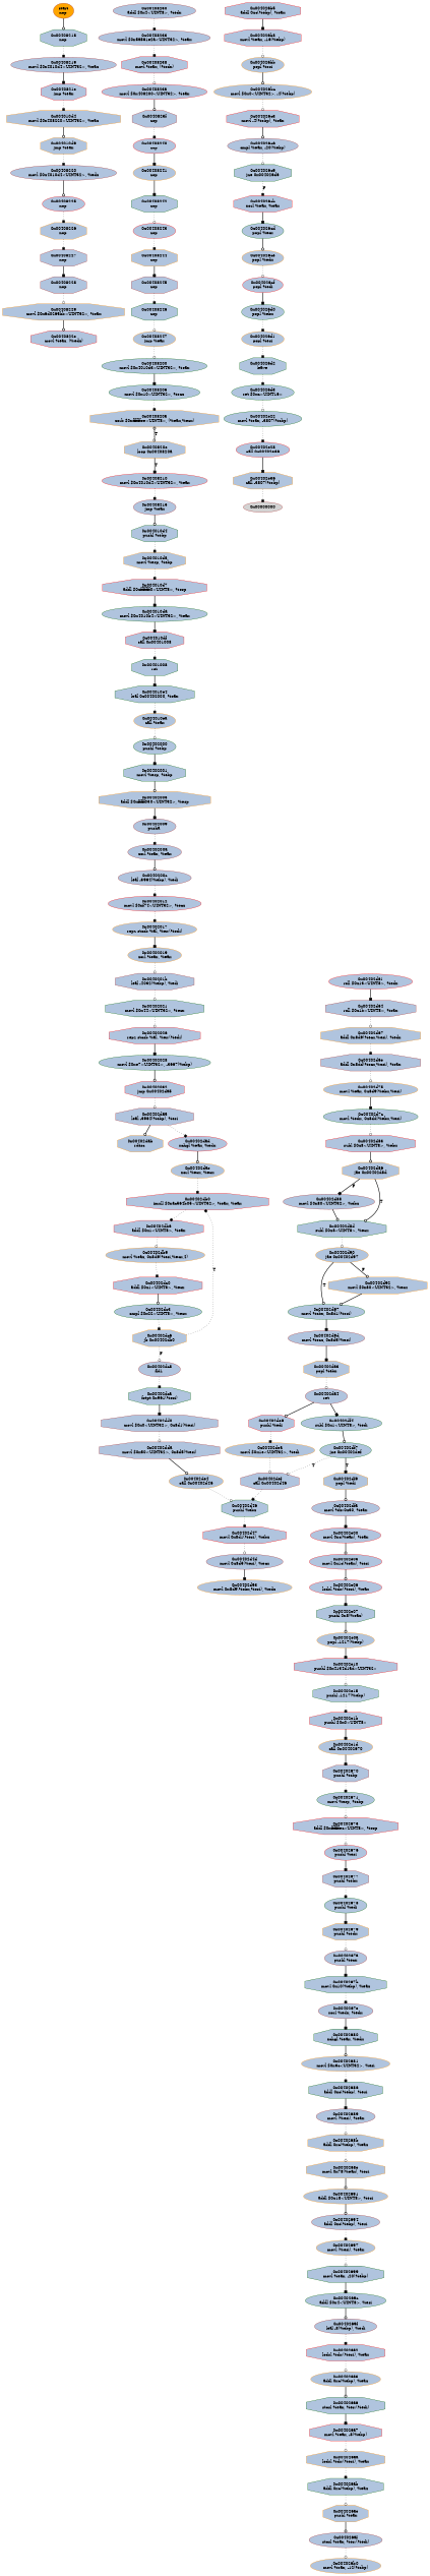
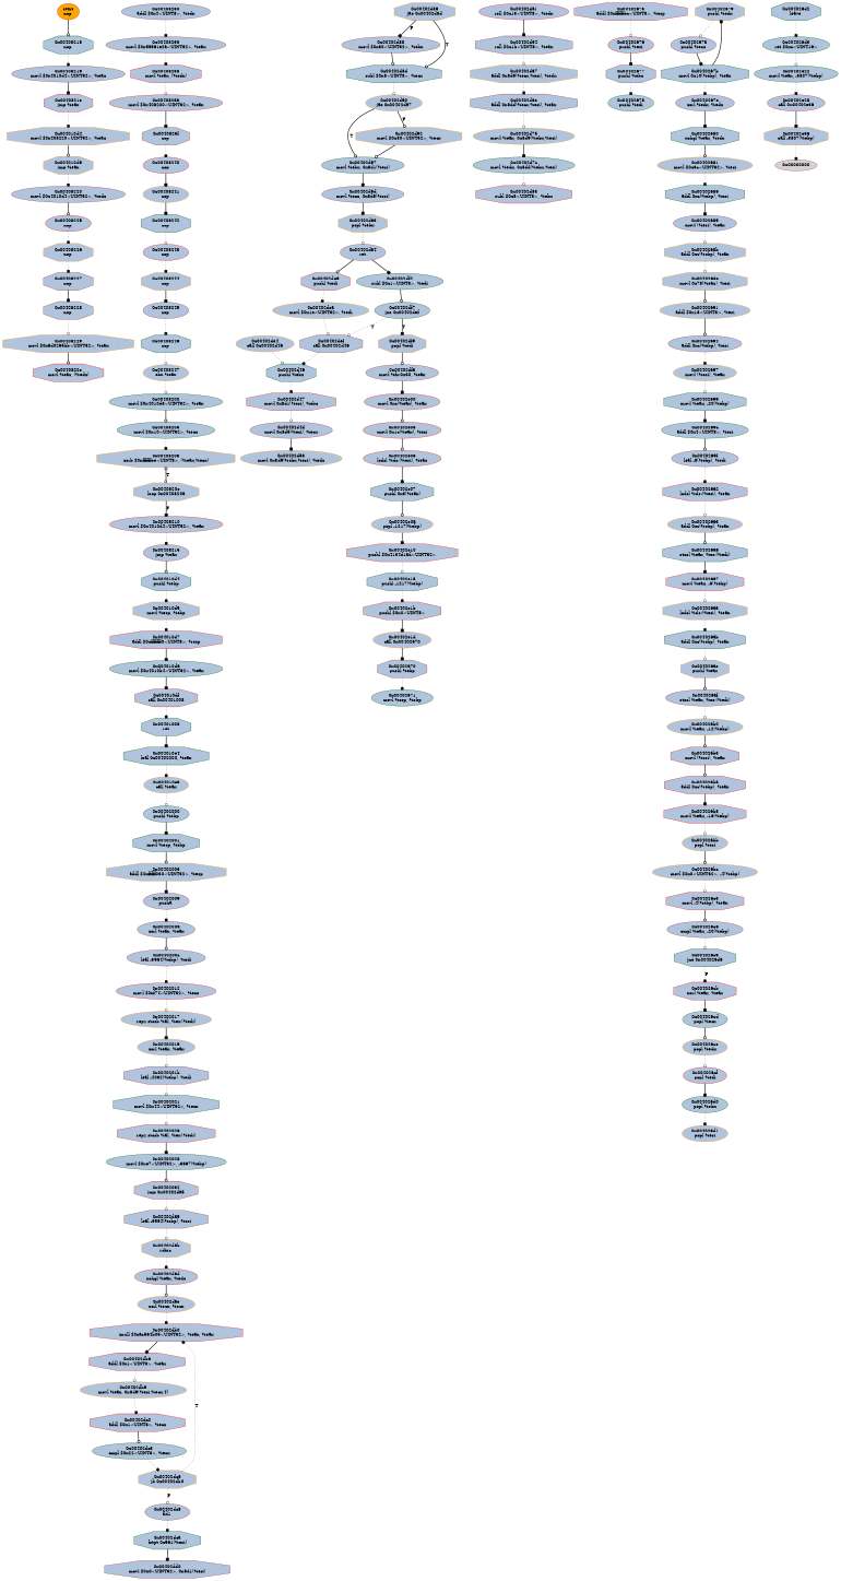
  digraph {
    node [color=darkorange fillcolor=lightsteelblue shape=ellipse style=filled]
    edge [arrowhead=box color="#000000" style=dotted]
    n1 [color=brown fillcolor=orange label="start\nnop "]
    n2 [color=darkgreen label="0x00408218\nnop " shape=octagon]
    n3 [color=brown label="0x00408219\nmovl $0x4010d4<UINT32>, %eax"]
    n4 [color=red label="0x0040821e\njmp %eax" shape=octagon]
    n5 [label="0x004010d4\nmovl $0x408220<UINT32>, %eax" shape=octagon]
    n6 [label="0x004010d9\njmp %eax" shape=octagon]
    n7 [color=brown label="0x00408220\nmovl $0x4010d4<UINT32>, %edx"]
    n8 [color=red label="0x00408225\nnop "]
    n9 [label="0x00408226\nnop " shape=octagon]
    n10 [color=brown label="0x00408227\nnop " shape=octagon]
    n11 [color=brown label="0x00408228\nnop " shape=octagon]
    n12 [label="0x00408229\nmovl $0x6d0265bb<UINT32>, %eax" shape=octagon]
    n13 [color=red label="0x0040822e\nmovl %eax, (%edx)" shape=octagon]
    n14 [color=brown label="0x00408230\naddl $0x4<UINT8>, %edx"]
    n15 [color=brown label="0x00408233\nmovl $0x5a561e2a<UINT32>, %eax"]
    n16 [color=red label="0x00408238\nmovl %eax, (%edx)" shape=octagon]
    n17 [color=red label="0x0040823a\nmovl $0x408200<UINT32>, %eax"]
    n18 [color=brown label="0x0040823f\nnop " shape=octagon]
    n19 [color=red label="0x00408240\nnop "]
    n20 [label="0x00408241\nnop "]
    n21 [color=darkgreen label="0x00408242\nnop " shape=octagon]
    n22 [color=red label="0x00408243\nnop "]
    n23 [label="0x00408244\nnop " shape=octagon]
-   n24 [color=brown label="0x00408245\nnop " shape=octagon]
+   n24 [color=brown label="0x00408245\nnop "]
    n25 [color=darkgreen label="0x00408246\nnop " shape=octagon]
-   n26 [label="0x00408247\njmp %eax"]
+   n26 [label="0x00408247\nebx %eax"]
    n27 [color=darkgreen label="0x00408200\nmovl $0x4010d3<UINT32>, %eax"]
    n28 [color=darkgreen label="0x00408205\nmovl $0x10<UINT32>, %ecx"]
    n29 [label="0x0040820a\nxorb $0xffffffee<UINT8>, (%eax,%ecx)" shape=octagon]
    n30 [label="0x0040820e\nloop 0x0040820a" shape=octagon]
    n31 [color=red label="0x00408210\nmovl $0x4010d4<UINT32>, %eax"]
    n32 [color=brown label="0x00408215\njmp %eax"]
    n33 [color=darkgreen label="0x004010d4\npushl %ebp" shape=octagon]
    n34 [label="0x004010d5\nmovl %esp, %ebp" shape=octagon]
    n35 [color=red label="0x004010d7\naddl $0xfffffff0<UINT8>, %esp" shape=octagon]
    n36 [color=darkgreen label="0x004010da\nmovl $0x4010b4<UINT32>, %eax"]
    n37 [color=red label="0x004010df\ncall 0x00401008" shape=octagon]
    n38 [color=darkgreen label="0x00401008\nret" shape=octagon]
    n39 [color=darkgreen label="0x004010e4\nleal 0x00402000, %eax" shape=octagon]
    n40 [label="0x004010ea\ncall %eax"]
    n41 [color=darkgreen label="0x00402000\npushl %ebp"]
    n42 [color=darkgreen label="0x00402001\nmovl %esp, %ebp" shape=octagon]
    n43 [label="0x00402003\naddl $0xfffff030<UINT32>, %esp" shape=octagon]
    n44 [color=brown label="0x00402009\npusha "]
    n45 [color=brown label="0x0040200a\nxorl %eax, %eax"]
    n46 [color=brown label="0x0040200c\nleal -3964(%ebp), %edi"]
    n47 [color=red label="0x00402012\nmovl $0xf74<UINT32>, %ecx"]
    n48 [label="0x00402017\nrepz stosb %al, %es:(%edi)"]
    n49 [label="0x00402019\nxorl %eax, %eax"]
    n50 [color=brown label="0x0040201b\nleal -4032(%ebp), %edi" shape=octagon]
    n51 [color=darkgreen label="0x00402021\nmovl $0x44<UINT32>, %ecx" shape=octagon]
    n52 [color=red label="0x00402026\nrepz stosb %al, %es:(%edi)" shape=octagon]
    n53 [color=darkgreen label="0x00402028\nmovl $0xe7<UINT32>, -3667(%ebp)"]
    n54 [color=red label="0x00402032\njmp 0x00402da5" shape=octagon]
    n55 [color=brown label="0x00402da5\nleal -3964(%ebp), %esi" shape=octagon]
    n56 [label="0x00402dab\nrdtsc " shape=octagon]
    n57 [color=red label="0x00402dad\nxchgl %eax, %edx"]
    n58 [label="0x00402dae\nxorl %ecx, %ecx"]
    n59 [color=red label="0x00402db0\nimull $0xac564b05<UINT32>, %eax, %eax" shape=octagon]
    n60 [color=red label="0x00402db6\naddl $0x1<UINT8>, %eax" shape=octagon]
    n61 [label="0x00402db9\nmovl %eax, 0x8d9(%esi,%ecx,4)"]
    n62 [color=red label="0x00402dc0\naddl $0x1<UINT8>, %ecx" shape=octagon]
    n63 [color=darkgreen label="0x00402dc3\ncmpl $0x22<UINT8>, %ecx"]
    n64 [label="0x00402dc6\njb 0x00402db0" shape=octagon]
    n65 [color=brown label="0x00402dc8\nfld1 "]
    n66 [color=darkgreen label="0x00402dca\nfstpt 0x961(%esi)" shape=octagon]
    n67 [color=brown label="0x00402dd0\nmovl $0x0<UINT32>, 0x8d1(%esi)" shape=octagon]
-   n68 [color=brown label="0x00402dda\nmovl $0x50<UINT32>, 0x8d5(%esi)" shape=octagon]
    n69 [label="0x00402de4\ncall 0x00402d46"]
    n70 [color=darkgreen label="0x00402d46\npushl %ebx" shape=octagon]
    n71 [color=red label="0x00402d47\nmovl 0x8d1(%esi), %ebx" shape=octagon]
    n72 [color=brown label="0x00402d4d\nmovl 0x8d5(%esi), %ecx"]
    n73 [label="0x00402d53\nmovl 0x8d9(%ebx,%esi), %edx"]
    n74 [color=red label="0x00402d61\nroll $0x13<UINT8>, %edx"]
    n75 [color=brown label="0x00402d64\nroll $0x1b<UINT8>, %eax" shape=octagon]
    n76 [label="0x00402d67\naddl 0x8d9(%ecx,%esi), %edx" shape=octagon]
    n77 [color=brown label="0x00402d6e\naddl 0x8dd(%ecx,%esi), %eax" shape=octagon]
    n78 [label="0x00402d75\nmovl %eax, 0x8d9(%ebx,%esi)"]
    n79 [color=darkgreen label="0x00402d7c\nmovl %edx, 0x8dd(%ebx,%esi)"]
    n80 [color=red label="0x00402d83\nsubl $0x8<UINT8>, %ebx" shape=octagon]
    n81 [label="0x00402d86\njae 0x00402d8d" shape=octagon]
    n82 [color=brown label="0x00402d88\nmovl $0x80<UINT32>, %ebx"]
    n83 [color=darkgreen label="0x00402d8d\nsubl $0x8<UINT8>, %ecx" shape=octagon]
    n84 [label="0x00402d90\njae 0x00402d97"]
    n85 [color=darkgreen label="0x00402d97\nmovl %ebx, 0x8d1(%esi)"]
    n86 [label="0x00402d92\nmovl $0x80<UINT32>, %ecx" shape=octagon]
    n87 [color=brown label="0x00402d9d\nmovl %ecx, 0x8d5(%esi)"]
    n88 [label="0x00402da3\npopl %ebx" shape=octagon]
    n89 [color=brown label="0x00402da4\nret"]
    n90 [color=red label="0x00402de9\npushl %edi" shape=octagon]
    n91 [color=darkgreen label="0x00402df4\nsubl $0x1<UINT8>, %edi"]
    n92 [label="0x00402dea\nmovl $0x1e<UINT32>, %edi"]
    n93 [color=darkgreen label="0x00402df7\njne 0x00402def"]
    n94 [color=brown label="0x00402def\ncall 0x00402d46" shape=octagon]
    n95 [label="0x00402df9\npopl %edi" shape=octagon]
    n96 [color=brown label="0x00402dfa\nmovl %fs:0x30, %eax"]
    n97 [color=red label="0x00402e00\nmovl 0xc(%eax), %eax"]
    n98 [color=red label="0x00402e03\nmovl 0x1c(%eax), %esi"]
    n99 [color=red label="0x00402e06\nlodsl %ds:(%esi), %eax"]
    n100 [color=darkgreen label="0x00402e07\npushl 0x8(%eax)" shape=octagon]
    n101 [label="0x00402e0a\npopl -1217(%ebp)"]
    n102 [color=red label="0x00402e10\npushl $0x4134d1ad<UINT32>" shape=octagon]
    n103 [color=darkgreen label="0x00402e15\npushl -1217(%ebp)" shape=octagon]
    n104 [color=red label="0x00402e1b\npushl $0x0<UINT8>" shape=octagon]
    n105 [label="0x00402e1d\ncall 0x00402670"]
    n106 [color=brown label="0x00402670\npushl %ebp" shape=octagon]
    n107 [color=darkgreen label="0x00402671\nmovl %esp, %ebp"]
    n108 [color=red label="0x00402673\naddl $0xffffffec<UINT8>, %esp" shape=octagon]
    n109 [color=red label="0x00402676\npushl %esi"]
    n110 [color=brown label="0x00402677\npushl %ebx" shape=octagon]
    n111 [color=darkgreen label="0x00402678\npushl %edi"]
    n112 [label="0x00402679\npushl %edx" shape=octagon]
    n113 [color=brown label="0x0040267a\npushl %ecx"]
    n114 [color=darkgreen label="0x0040267b\nmovl 0x10(%ebp), %eax" shape=octagon]
    n115 [color=brown label="0x0040267e\nxorl %edx, %edx"]
    n116 [color=darkgreen label="0x00402680\nxchgl %eax, %edx" shape=octagon]
    n117 [label="0x00402681\nmovl $0x3c<UINT32>, %esi"]
    n118 [color=darkgreen label="0x00402686\naddl 0xc(%ebp), %esi" shape=octagon]
    n119 [color=brown label="0x00402689\nmovl (%esi), %eax"]
    n120 [label="0x0040268b\naddl 0xc(%ebp), %eax" shape=octagon]
    n121 [label="0x0040268e\nmovl 0x78(%eax), %esi" shape=octagon]
    n122 [label="0x00402691\naddl $0x18<UINT8>, %esi"]
    n123 [color=brown label="0x00402694\naddl 0xc(%ebp), %esi"]
    n124 [label="0x00402697\nmovl (%esi), %eax"]
    n125 [color=darkgreen label="0x00402699\nmovl %eax, -20(%ebp)" shape=octagon]
    n126 [color=darkgreen label="0x0040269c\naddl $0x4<UINT8>, %esi"]
    n127 [color=brown label="0x0040269f\nleal -8(%ebp), %edi"]
    n128 [color=red label="0x004026a2\nlodsl %ds:(%esi), %eax" shape=octagon]
    n129 [label="0x004026a3\naddl 0xc(%ebp), %eax"]
    n130 [color=darkgreen label="0x004026a6\nstosl %eax, %es:(%edi)" shape=octagon]
    n131 [color=red label="0x004026a7\nmovl %eax, -8(%ebp)" shape=octagon]
    n132 [label="0x004026aa\nlodsl %ds:(%esi), %eax" shape=octagon]
    n133 [color=darkgreen label="0x004026ab\naddl 0xc(%ebp), %eax" shape=octagon]
    n134 [label="0x004026ae\npushl %eax" shape=octagon]
    n135 [color=brown label="0x004026af\nstosl %eax, %es:(%edi)"]
    n136 [label="0x004026b0\nmovl %eax, -12(%ebp)"]
+   n137 [color=red label="0x004026b3\nmovl (%esi), %eax" shape=octagon]
    n138 [color=red label="0x004026b5\naddl 0xc(%ebp), %eax" shape=octagon]
    n139 [color=red label="0x004026b8\nmovl %eax, -16(%ebp)" shape=octagon]
    n140 [label="0x004026bb\npopl %esi"]
    n141 [label="0x004026bc\nmovl $0x0<UINT32>, -4(%ebp)"]
    n142 [color=red label="0x004026c3\nmovl -4(%ebp), %eax" shape=octagon]
    n143 [color=brown label="0x004026c6\ncmpl %eax, -20(%ebp)"]
    n144 [color=darkgreen label="0x004026c9\njne 0x004026d6" shape=octagon]
    n145 [color=red label="0x004026cb\nxorl %eax, %eax" shape=octagon]
    n146 [color=darkgreen label="0x004026cd\npopl %ecx"]
    n147 [label="0x004026ce\npopl %edx"]
    n148 [color=red label="0x004026cf\npopl %edi"]
    n149 [color=darkgreen label="0x004026d0\npopl %ebx"]
    n150 [label="0x004026d1\npopl %esi"]
    n151 [color=darkgreen label="0x004026d2\nleave " shape=octagon]
    n152 [color=darkgreen label="0x004026d3\nret $0xc<UINT16>"]
    n153 [color=darkgreen label="0x00402e22\nmovl %eax, -3807(%ebp)"]
    n154 [color=red label="0x00402e28\ncall 0x00402e36"]
    n155 [label="0x00402e36\ncall -3807(%ebp)" shape=octagon]
    n156 [color=brown fillcolor=lightgrey label="0x00000000"]
    n1 -> n2 [arrowhead=odot style=bold]
    n2 -> n3
    n3 -> n4 [style=bold]
    n4 -> n5
    n5 -> n6 [arrowhead=odot style=bold]
    n6 -> n7
    n7 -> n8 [arrowhead=odot style=bold]
    n8 -> n9
    n9 -> n10
    n10 -> n11 [style=bold]
    n11 -> n12 [arrowhead=odot]
    n12 -> n13 [arrowhead=odot style=bold]
    n14 -> n15
    n15 -> n16
    n16 -> n17 [arrowhead=odot]
-   n17 -> n18 [arrowhead=odot style=bold]
+   n17 -> n18 [style=bold]
    n18 -> n19
    n19 -> n20 [style=bold]
    n20 -> n21 [style=bold]
    n21 -> n22 [arrowhead=odot]
    n22 -> n23
    n23 -> n24 [style=bold]
    n24 -> n25
    n25 -> n26 [arrowhead=odot]
    n26 -> n27 [arrowhead=odot]
-   n27 -> n28 [style=bold]
+   n27 -> n28 [arrowhead=odot style=bold]
    n28 -> n29
    n29 -> n30 [arrowhead=odot]
    n30 -> n29 [arrowhead=odot label=T style=bold]
-   n30 -> n31 [label=T style=bold]
+   n30 -> n31 [label=F style=bold]
    n31 -> n32
    n32 -> n33 [arrowhead=odot style=bold]
    n33 -> n34
    n34 -> n35
    n35 -> n36 [style=bold]
    n36 -> n37 [style=bold]
    n37 -> n38
    n38 -> n39 [style=bold]
    n39 -> n40
    n40 -> n41 [arrowhead=odot]
    n41 -> n42 [style=bold]
    n42 -> n43 [arrowhead=odot style=bold]
    n43 -> n44 [style=bold]
    n44 -> n45
    n45 -> n46 [arrowhead=odot style=bold]
    n46 -> n47
-   n47 -> n48
+   n47 -> n48 [arrowhead=odot]
    n48 -> n49 [style=bold]
    n49 -> n50 [arrowhead=odot]
    n50 -> n51 [arrowhead=odot]
    n51 -> n52 [arrowhead=odot]
    n52 -> n53 [style=bold]
    n53 -> n54 [arrowhead=odot style=bold]
    n54 -> n55 [arrowhead=odot]
-   n55 -> n56 [arrowhead=odot style=bold]
-   n55 -> n57
+   n55 -> n56 [arrowhead=odot]
+   n56 -> n57
    n57 -> n58 [arrowhead=odot style=bold]
    n58 -> n59
-   n59 -> n60
+   n59 -> n60 [style=bold]
    n60 -> n61 [arrowhead=odot]
    n61 -> n62
    n62 -> n63 [arrowhead=odot style=bold]
    n63 -> n64
    n64 -> n59 [label=T]
    n64 -> n65 [arrowhead=odot label=F]
    n65 -> n66
    n66 -> n67 [style=bold]
-   n67 -> n68 [arrowhead=odot]
-   n68 -> n69 [arrowhead=odot style=bold]
    n69 -> n70 [arrowhead=odot]
    n70 -> n71
    n71 -> n72 [arrowhead=odot]
    n72 -> n73 [style=bold]
    n74 -> n75 [style=bold]
    n75 -> n76 [arrowhead=odot]
    n76 -> n77
    n77 -> n78 [arrowhead=odot]
    n78 -> n79 [style=bold]
    n79 -> n80 [arrowhead=odot]
-   n80 -> n81 [arrowhead=odot style=bold]
    n81 -> n82 [label=F style=bold]
    n81 -> n83 [arrowhead=odot label=T style=bold]
    n82 -> n83 [arrowhead=odot style=bold]
    n83 -> n84 [arrowhead=odot]
    n84 -> n85 [arrowhead=odot label=T style=bold]
    n84 -> n86 [arrowhead=odot label=F style=bold]
    n85 -> n87 [style=bold]
    n86 -> n85 [arrowhead=odot style=bold]
    n87 -> n88 [style=bold]
    n88 -> n89 [arrowhead=odot]
    n89 -> n90 [arrowhead=odot style=bold]
    n89 -> n91 [style=bold]
    n90 -> n92
    n91 -> n93 [arrowhead=odot style=bold]
    n92 -> n94 [arrowhead=odot]
    n93 -> n94 [arrowhead=odot label=T]
    n93 -> n95 [label=T style=bold]
    n94 -> n70
    n95 -> n96 [arrowhead=odot style=bold]
    n96 -> n97 [style=bold]
    n97 -> n98 [arrowhead=odot style=bold]
    n98 -> n99 [arrowhead=odot style=bold]
    n99 -> n100 [style=bold]
    n100 -> n101 [arrowhead=odot style=bold]
    n101 -> n102 [style=bold]
    n102 -> n103 [arrowhead=odot]
    n103 -> n104
    n104 -> n105 [style=bold]
    n105 -> n106 [style=bold]
    n106 -> n107
-   n107 -> n108 [arrowhead=odot]
    n108 -> n109 [arrowhead=odot]
    n109 -> n110 [style=bold]
    n110 -> n111
-   n111 -> n112 [style=bold]
+   n114 -> n112 [style=bold]
    n112 -> n113 [arrowhead=odot]
    n113 -> n114 [style=bold]
    n114 -> n115
    n115 -> n116 [style=bold]
    n116 -> n117 [arrowhead=odot style=bold]
    n117 -> n118
    n118 -> n119 [style=bold]
    n119 -> n120 [arrowhead=odot]
    n120 -> n121 [arrowhead=odot]
    n121 -> n122 [arrowhead=odot style=bold]
    n122 -> n123 [arrowhead=odot style=bold]
    n123 -> n124
    n124 -> n125 [arrowhead=odot]
    n125 -> n126 [style=bold]
    n126 -> n127 [arrowhead=odot style=bold]
    n127 -> n128
    n128 -> n129 [arrowhead=odot]
    n129 -> n130 [arrowhead=odot style=bold]
    n130 -> n131 [style=bold]
    n131 -> n132 [arrowhead=odot]
    n132 -> n133
    n133 -> n134 [arrowhead=odot]
    n134 -> n135 [arrowhead=odot style=bold]
    n135 -> n136 [arrowhead=odot]
+   n136 -> n137 [arrowhead=odot style=bold]
+   n137 -> n138 [arrowhead=odot style=bold]
    n138 -> n139 [style=bold]
    n139 -> n140 [arrowhead=odot]
    n140 -> n141 [arrowhead=odot style=bold]
    n141 -> n142 [arrowhead=odot]
    n142 -> n143 [arrowhead=odot style=bold]
    n143 -> n144 [arrowhead=odot]
    n144 -> n145 [label=F]
    n145 -> n146 [style=bold]
    n146 -> n147 [arrowhead=odot style=bold]
    n147 -> n148 [arrowhead=odot]
    n148 -> n149 [style=bold]
    n149 -> n150
-   n150 -> n151
    n151 -> n152
    n152 -> n153 [arrowhead=odot]
    n153 -> n154
    n154 -> n155 [style=bold]
    n155 -> n156
  }
